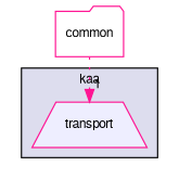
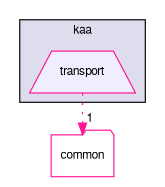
  digraph {
    compound=true
    node [fontname=FreeSans fontsize=10 color=deeppink]
    n1 [fillcolor="#eeeeff" label=transport pencolor=black shape=trapezium style=filled]
    n2 [label=common shape=folder]
    subgraph cluster_1 {
      bgcolor="#ddddee"
      fontname=FreeSans
      fontsize=10
      label=kaa
      pencolor=black
      n1
    }
-   n2 -> n1 [headlabel=1 labeldistance=1.5 labelfontname=FreeSans labelfontsize=10 color=deeppink style=dotted]
+   n1 -> n2 [headlabel=1 labeldistance=1.5 labelfontname=FreeSans labelfontsize=10 color=deeppink style=dotted]
  }
